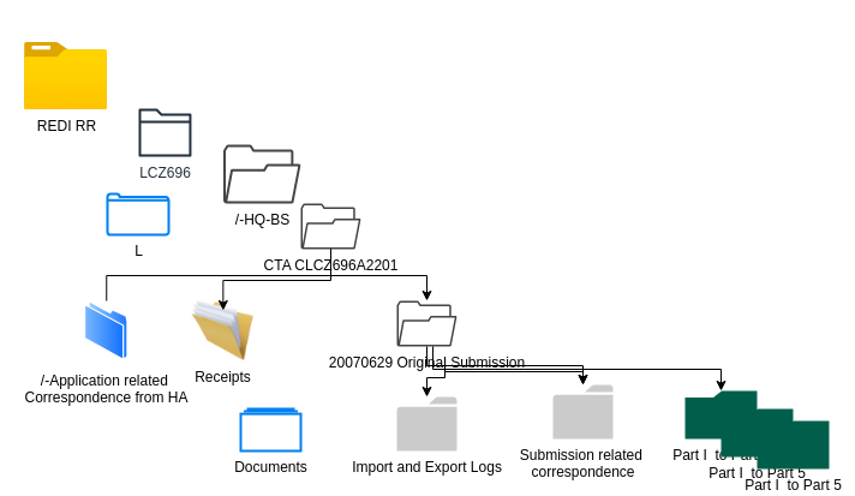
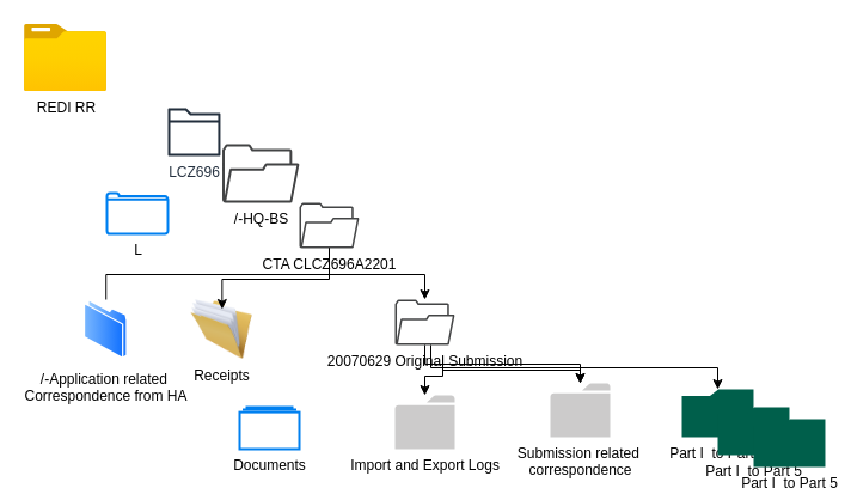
  <mxCell id="0" />
  <mxCell id="1" parent="0" />
- <mxCell id="2" value="REDI RR" style="image;aspect=fixed;html=1;points=[];align=center;fontSize=12;image=img/lib/azure2/general/Folder_Blank.svg;" vertex="1" parent="1"><mxGeometry x="20" y="35" width="69" height="56.0" as="geometry" /></mxCell>
+ <mxCell id="2" value="REDI RR" style="image;aspect=fixed;html=1;points=[];align=center;fontSize=12;image=img/lib/azure2/general/Folder_Blank.svg;" vertex="1" parent="1"><mxGeometry x="20" y="20" width="69" height="56.0" as="geometry" /></mxCell>
  <mxCell id="3" value="L" style="html=1;verticalLabelPosition=bottom;align=center;labelBackgroundColor=#ffffff;verticalAlign=top;strokeWidth=2;strokeColor=#0080F0;shadow=0;dashed=0;shape=mxgraph.ios7.icons.folder;" vertex="1" parent="1"><mxGeometry x="89" y="161" width="51" height="34" as="geometry" /></mxCell>
- <mxCell id="4" value="LCZ696" style="sketch=0;outlineConnect=0;fontColor=#232F3E;gradientColor=none;fillColor=#232F3D;strokeColor=none;dashed=0;verticalLabelPosition=bottom;verticalAlign=top;align=center;html=1;fontSize=12;fontStyle=0;aspect=fixed;pointerEvents=1;shape=mxgraph.aws4.folder;" vertex="1" parent="1"><mxGeometry x="115" y="90" width="43.94" height="40" as="geometry" /></mxCell>
+ <mxCell id="4" value="LCZ696" style="sketch=0;outlineConnect=0;fontColor=#232F3E;gradientColor=none;fillColor=#232F3D;strokeColor=none;dashed=0;verticalLabelPosition=bottom;verticalAlign=top;align=center;html=1;fontSize=12;fontStyle=0;aspect=fixed;pointerEvents=1;shape=mxgraph.aws4.folder;" vertex="1" parent="1"><mxGeometry x="140" y="90" width="43.94" height="40" as="geometry" /></mxCell>
  <mxCell id="5" value="/-HQ-BS" style="sketch=0;pointerEvents=1;shadow=0;dashed=0;html=1;strokeColor=none;fillColor=#434445;aspect=fixed;labelPosition=center;verticalLabelPosition=bottom;verticalAlign=top;align=center;outlineConnect=0;shape=mxgraph.vvd.folder;" vertex="1" parent="1"><mxGeometry x="185.53" y="120" width="64.47" height="49" as="geometry" /></mxCell>
  <mxCell id="6" style="edgeStyle=elbowEdgeStyle;rounded=0;orthogonalLoop=1;jettySize=auto;elbow=vertical;html=1;" edge="1" parent="1" source="7" target="8"><mxGeometry relative="1" as="geometry" /></mxCell>
  <mxCell id="7" value="CTA CLCZ696A2201" style="sketch=0;pointerEvents=1;shadow=0;dashed=0;html=1;strokeColor=none;fillColor=#434445;aspect=fixed;labelPosition=center;verticalLabelPosition=bottom;verticalAlign=top;align=center;outlineConnect=0;shape=mxgraph.vvd.folder;" vertex="1" parent="1"><mxGeometry x="250" y="169" width="50" height="38" as="geometry" /></mxCell>
  <mxCell id="8" value="20070629 Original Submission" style="sketch=0;pointerEvents=1;shadow=0;dashed=0;html=1;strokeColor=none;fillColor=#434445;aspect=fixed;labelPosition=center;verticalLabelPosition=bottom;verticalAlign=top;align=center;outlineConnect=0;shape=mxgraph.vvd.folder;" vertex="1" parent="1"><mxGeometry x="330" y="250" width="50" height="38" as="geometry" /></mxCell>
  <mxCell id="9" value="Import and Export Logs" style="sketch=0;pointerEvents=1;shadow=0;dashed=0;html=1;strokeColor=none;labelPosition=center;verticalLabelPosition=bottom;verticalAlign=top;outlineConnect=0;align=center;shape=mxgraph.office.concepts.folder;fillColor=#CCCBCB;" vertex="1" parent="1"><mxGeometry x="330" y="330" width="50" height="45" as="geometry" /></mxCell>
  <mxCell id="10" value="Submission related&amp;nbsp;&lt;div&gt;correspondence&lt;/div&gt;" style="sketch=0;pointerEvents=1;shadow=0;dashed=0;html=1;strokeColor=none;labelPosition=center;verticalLabelPosition=bottom;verticalAlign=top;outlineConnect=0;align=center;shape=mxgraph.office.concepts.folder;fillColor=#CCCBCB;" vertex="1" parent="1"><mxGeometry x="460" y="320" width="50" height="45" as="geometry" /></mxCell>
  <mxCell id="11" value="Documents" style="html=1;verticalLabelPosition=bottom;align=center;labelBackgroundColor=#ffffff;verticalAlign=top;strokeWidth=2;strokeColor=#0080F0;shadow=0;dashed=0;shape=mxgraph.ios7.icons.folders;" vertex="1" parent="1"><mxGeometry x="200" y="340" width="50" height="35" as="geometry" /></mxCell>
  <mxCell id="12" value="Receipts" style="image;html=1;image=img/lib/clip_art/general/Full_Folder_128x128.png" vertex="1" parent="1"><mxGeometry x="150" y="250" width="70" height="50" as="geometry" /></mxCell>
  <mxCell id="13" style="edgeStyle=elbowEdgeStyle;rounded=0;orthogonalLoop=1;jettySize=auto;elbow=vertical;html=1;entryX=0.505;entryY=0.16;entryDx=0;entryDy=0;entryPerimeter=0;" edge="1" parent="1" source="7" target="12"><mxGeometry relative="1" as="geometry"><mxPoint x="285" y="217" as="sourcePoint" /><mxPoint x="365" y="260" as="targetPoint" /></mxGeometry></mxCell>
  <mxCell id="14" value="/-Application related&amp;nbsp;&lt;div&gt;Correspondence from HA&lt;/div&gt;" style="image;aspect=fixed;perimeter=ellipsePerimeter;html=1;align=center;shadow=0;dashed=0;spacingTop=3;image=img/lib/active_directory/folder.svg;" vertex="1" parent="1"><mxGeometry x="70" y="250" width="36.5" height="50" as="geometry" /></mxCell>
  <mxCell id="15" style="edgeStyle=elbowEdgeStyle;rounded=0;orthogonalLoop=1;jettySize=auto;elbow=vertical;html=1;entryX=0.5;entryY=0;entryDx=0;entryDy=0;endArrow=none;" edge="1" parent="1" source="7" target="14"><mxGeometry relative="1" as="geometry"><mxPoint x="285" y="217" as="sourcePoint" /><mxPoint x="195" y="268" as="targetPoint" /></mxGeometry></mxCell>
  <mxCell id="16" value="Part I&amp;nbsp; to Part 5" style="sketch=0;pointerEvents=1;shadow=0;dashed=0;html=1;strokeColor=none;fillColor=#005F4B;labelPosition=center;verticalLabelPosition=bottom;verticalAlign=top;align=center;outlineConnect=0;shape=mxgraph.veeam2.folder;" vertex="1" parent="1"><mxGeometry x="570" y="325" width="60" height="40" as="geometry" /></mxCell>
  <mxCell id="17" value="Part I&amp;nbsp; to Part 5" style="sketch=0;pointerEvents=1;shadow=0;dashed=0;html=1;strokeColor=none;fillColor=#005F4B;labelPosition=center;verticalLabelPosition=bottom;verticalAlign=top;align=center;outlineConnect=0;shape=mxgraph.veeam2.folder;" vertex="1" parent="1"><mxGeometry x="600" y="340" width="60" height="40" as="geometry" /></mxCell>
  <mxCell id="18" value="Part I&amp;nbsp; to Part 5" style="sketch=0;pointerEvents=1;shadow=0;dashed=0;html=1;strokeColor=none;fillColor=#005F4B;labelPosition=center;verticalLabelPosition=bottom;verticalAlign=top;align=center;outlineConnect=0;shape=mxgraph.veeam2.folder;" vertex="1" parent="1"><mxGeometry x="630" y="350" width="60" height="40" as="geometry" /></mxCell>
  <mxCell id="19" style="edgeStyle=elbowEdgeStyle;rounded=0;orthogonalLoop=1;jettySize=auto;elbow=vertical;html=1;" edge="1" parent="1" target="16"><mxGeometry relative="1" as="geometry"><mxPoint x="360" y="288" as="sourcePoint" /><mxPoint x="440" y="331" as="targetPoint" /></mxGeometry></mxCell>
  <mxCell id="20" style="edgeStyle=elbowEdgeStyle;rounded=0;orthogonalLoop=1;jettySize=auto;elbow=vertical;html=1;" edge="1" parent="1" target="10"><mxGeometry relative="1" as="geometry"><mxPoint x="370" y="298" as="sourcePoint" /><mxPoint x="610" y="335" as="targetPoint" /></mxGeometry></mxCell>
  <mxCell id="21" style="edgeStyle=elbowEdgeStyle;rounded=0;orthogonalLoop=1;jettySize=auto;elbow=vertical;html=1;" edge="1" parent="1" target="9"><mxGeometry relative="1" as="geometry"><mxPoint x="370" y="298" as="sourcePoint" /><mxPoint x="610" y="335" as="targetPoint" /></mxGeometry></mxCell>
  <mxCell id="22" style="edgeStyle=elbowEdgeStyle;rounded=0;orthogonalLoop=1;jettySize=auto;elbow=vertical;html=1;" edge="1" parent="1" source="8" target="10"><mxGeometry relative="1" as="geometry"><mxPoint x="380" y="308" as="sourcePoint" /><mxPoint x="620" y="345" as="targetPoint" /></mxGeometry></mxCell>
